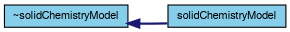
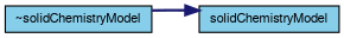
  digraph {
    rankdir=LR
    node [color=black fillcolor=skyblue fontname=FreeSans fontsize=10 shape=record style=filled]
    n1 [fontcolor=black height=0.2 label="~solidChemistryModel" width=0.4]
    n2 [height=0.2 label=solidChemistryModel width=0.4]
-   n1 -> n2 [color=midnightblue dir=back fontname=FreeSans fontsize=10 labelfontname=FreeSans labelfontsize=10 style=bold]
+   n2 -> n1 [color=midnightblue dir=back fontname=FreeSans fontsize=10 labelfontname=FreeSans labelfontsize=10 style=bold]
  }
